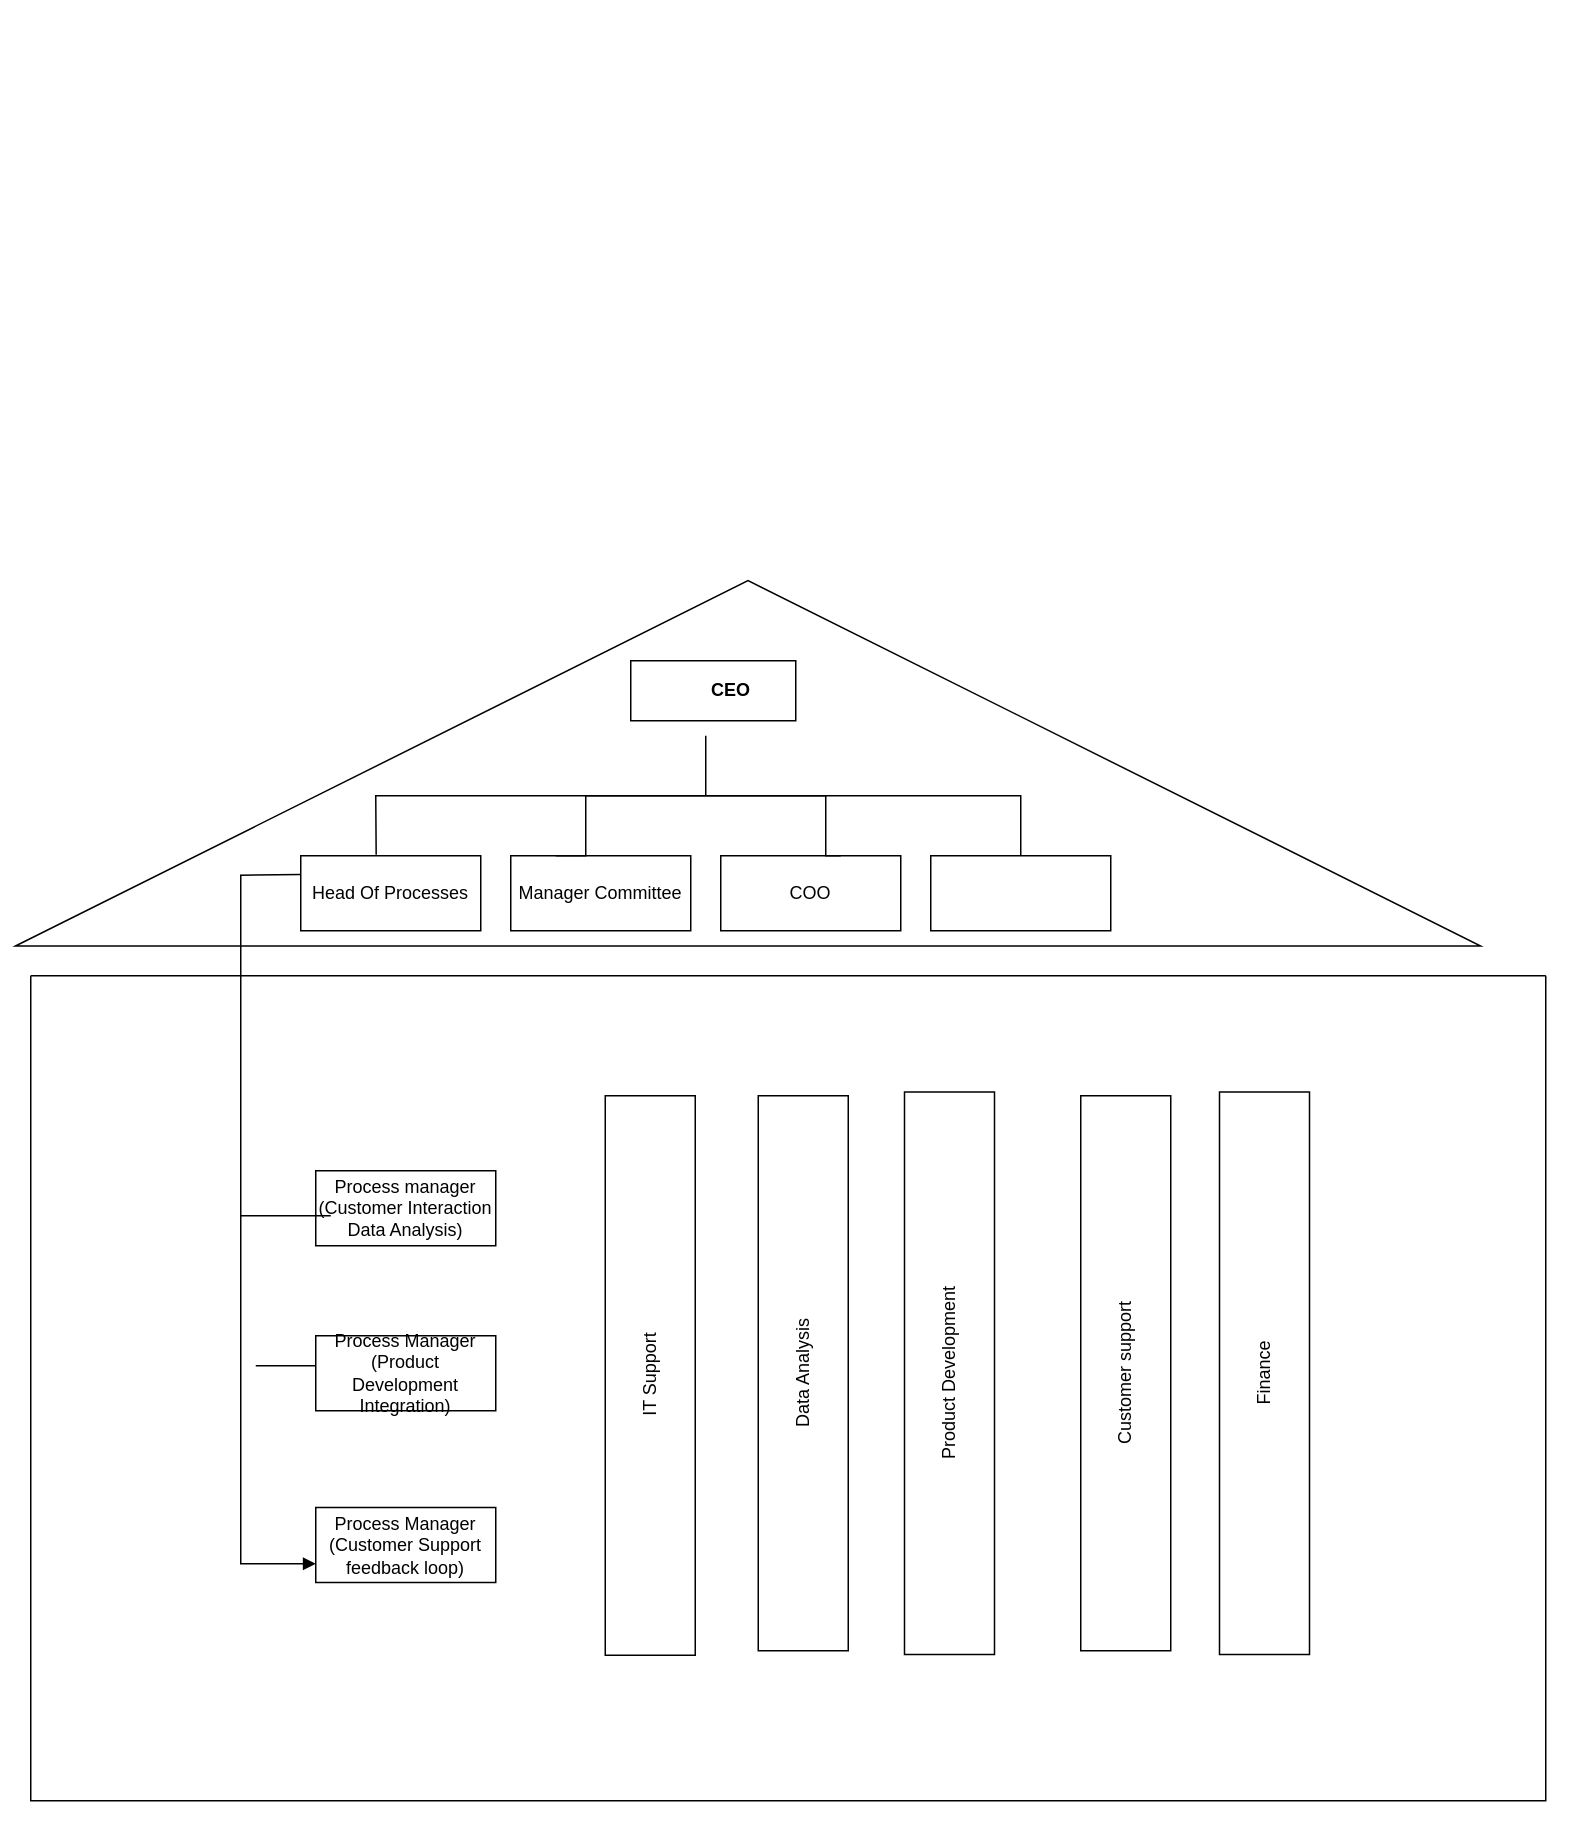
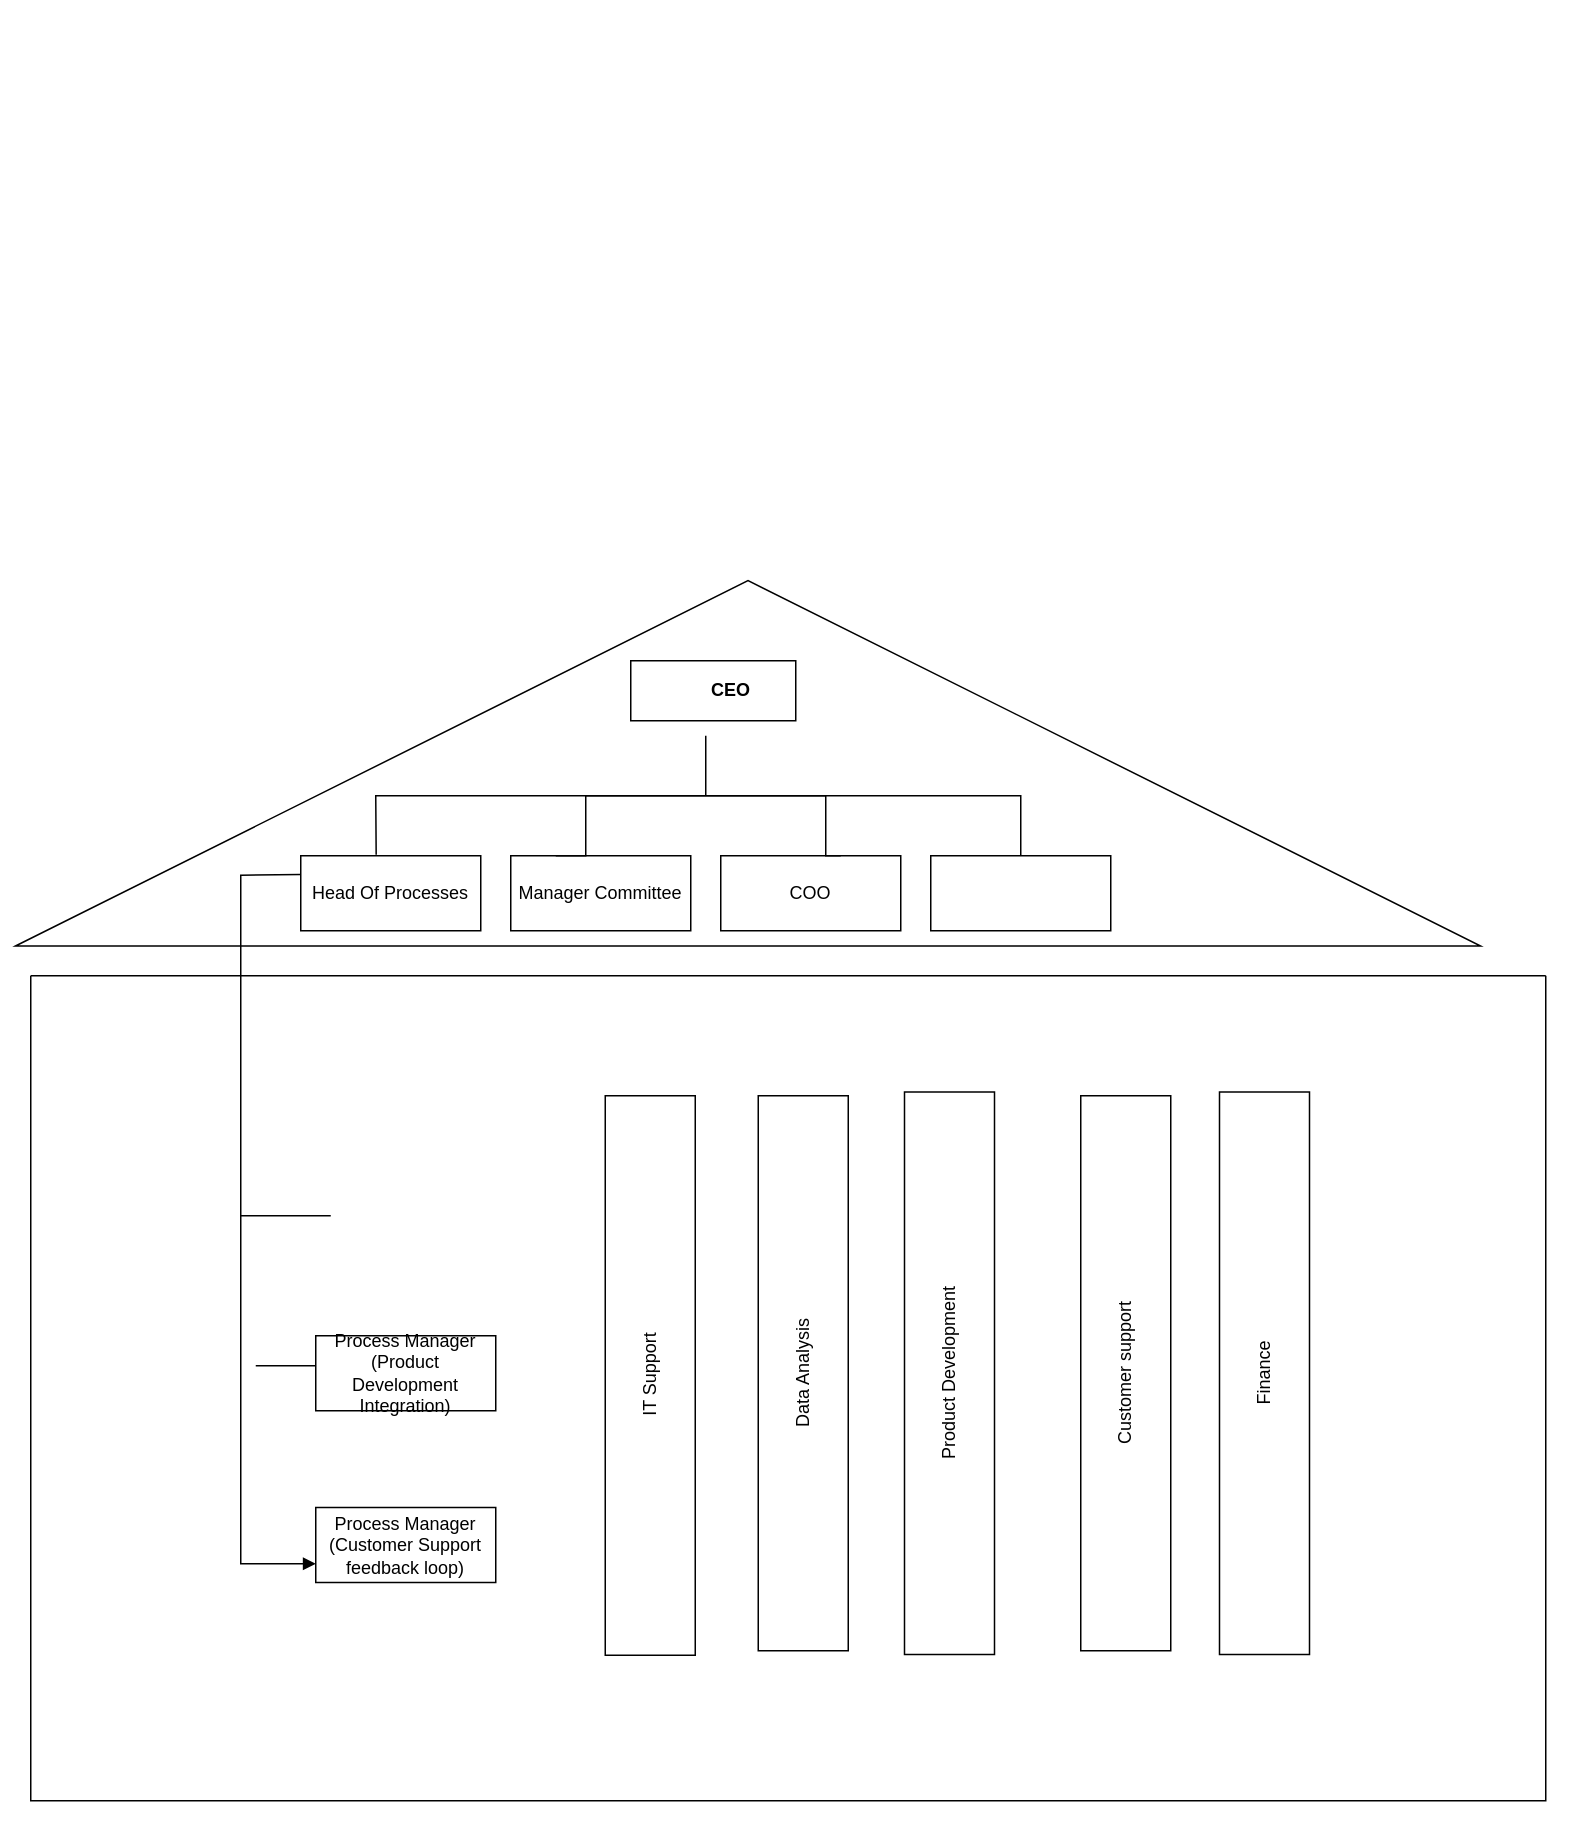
  <mxCell id="0" />
  <mxCell id="1" parent="0" />
  <mxCell id="2" value="" style="triangle;whiteSpace=wrap;html=1;rotation=-90;" vertex="1" parent="1"><mxGeometry x="376.39" y="20" width="243.61" height="976.77" as="geometry" /></mxCell>
  <mxCell id="3" value="CEO" style="label;image=https://cdn3.iconfinder.com/data/icons/user-avatars-1/512/users-9-2-128.png;whiteSpace=wrap;html=1;rounded=0;glass=0;treeFolding=1;treeMoving=1;" parent="1" vertex="1"><mxGeometry x="420" y="440" width="110" height="40" as="geometry" /></mxCell>
  <mxCell id="4" value="Head Of Processes" style="rounded=0;whiteSpace=wrap;html=1;" vertex="1" parent="1"><mxGeometry x="200" y="570" width="120" height="50" as="geometry" /></mxCell>
  <mxCell id="5" value="Manager Committee" style="rounded=0;whiteSpace=wrap;html=1;" vertex="1" parent="1"><mxGeometry x="340" y="570" width="120" height="50" as="geometry" /></mxCell>
  <mxCell id="6" value="COO" style="rounded=0;whiteSpace=wrap;html=1;" vertex="1" parent="1"><mxGeometry x="480" y="570" width="120" height="50" as="geometry" /></mxCell>
  <mxCell id="7" value="" style="rounded=0;whiteSpace=wrap;html=1;" vertex="1" parent="1"><mxGeometry x="620" y="570" width="120" height="50" as="geometry" /></mxCell>
  <mxCell id="8" value="" style="endArrow=none;html=1;rounded=0;" edge="1" parent="1"><mxGeometry width="50" height="50" relative="1" as="geometry"><mxPoint x="470" y="530" as="sourcePoint" /><mxPoint x="470" y="490" as="targetPoint" /><Array as="points"><mxPoint x="470" y="510" /></Array></mxGeometry></mxCell>
  <mxCell id="9" value="" style="endArrow=none;html=1;rounded=0;exitX=0.5;exitY=0;exitDx=0;exitDy=0;entryX=0.419;entryY=-0.014;entryDx=0;entryDy=0;entryPerimeter=0;" edge="1" parent="1" source="7" target="4"><mxGeometry width="50" height="50" relative="1" as="geometry"><mxPoint x="590" y="535" as="sourcePoint" /><mxPoint x="340" y="530" as="targetPoint" /><Array as="points"><mxPoint x="680" y="530" /><mxPoint x="650" y="530" /><mxPoint x="610" y="530" /><mxPoint x="520" y="530" /><mxPoint x="250" y="530" /></Array></mxGeometry></mxCell>
  <mxCell id="10" value="" style="endArrow=none;html=1;rounded=0;entryX=0.25;entryY=0;entryDx=0;entryDy=0;" edge="1" parent="1" target="5"><mxGeometry width="50" height="50" relative="1" as="geometry"><mxPoint x="560" y="570" as="sourcePoint" /><mxPoint x="260" y="570" as="targetPoint" /><Array as="points"><mxPoint x="550" y="570" /><mxPoint x="550" y="550" /><mxPoint x="550" y="530" /><mxPoint x="460" y="530" /><mxPoint x="390" y="530" /><mxPoint x="390" y="570" /></Array></mxGeometry></mxCell>
  <mxCell id="11" value="" style="swimlane;startSize=0;" vertex="1" parent="1"><mxGeometry y="650" width="1010" height="550" as="geometry" x="20" /></mxCell>
  <mxCell id="12" value="Process Manager (Customer Support feedback loop)" style="rounded=0;whiteSpace=wrap;html=1;" vertex="1" parent="11"><mxGeometry x="190" y="354.5" width="120" height="50" as="geometry" /></mxCell>
  <mxCell id="13" value="Process Manager (Product Development Integration)" style="rounded=0;whiteSpace=wrap;html=1;" vertex="1" parent="11"><mxGeometry x="190" y="240" width="120" height="50" as="geometry" /></mxCell>
- <mxCell id="14" value="Process manager (Customer Interaction Data Analysis)" style="rounded=0;whiteSpace=wrap;html=1;" vertex="1" parent="11"><mxGeometry x="190" y="130" width="120" height="50" as="geometry" /></mxCell>
  <mxCell id="15" value="" style="endArrow=none;html=1;rounded=0;" edge="1" parent="11"><mxGeometry width="50" height="50" relative="1" as="geometry"><mxPoint x="150" y="260" as="sourcePoint" /><mxPoint x="190" y="260" as="targetPoint" /></mxGeometry></mxCell>
  <mxCell id="16" value="" style="endArrow=none;html=1;rounded=0;" edge="1" parent="11"><mxGeometry width="50" height="50" relative="1" as="geometry"><mxPoint x="140" y="160" as="sourcePoint" /><mxPoint x="200" y="160" as="targetPoint" /></mxGeometry></mxCell>
  <mxCell id="17" value="Data Analysis" style="rounded=0;whiteSpace=wrap;html=1;rotation=-90;" vertex="1" parent="11"><mxGeometry x="330" y="235" width="370" height="60" as="geometry" /></mxCell>
  <mxCell id="18" value="Product Development" style="rounded=0;whiteSpace=wrap;html=1;rotation=-90;" vertex="1" parent="11"><mxGeometry x="425" y="235" width="375" height="60" as="geometry" /></mxCell>
  <mxCell id="19" value="Customer support" style="rounded=0;whiteSpace=wrap;html=1;rotation=-90;" vertex="1" parent="11"><mxGeometry x="545" y="235" width="370" height="60" as="geometry" /></mxCell>
  <mxCell id="20" value="IT Support" style="rounded=0;whiteSpace=wrap;html=1;rotation=-90;" vertex="1" parent="11"><mxGeometry x="226.5" y="236.5" width="373" height="60" as="geometry" /></mxCell>
  <mxCell id="21" value="Finance" style="rounded=0;whiteSpace=wrap;html=1;rotation=-90;" vertex="1" parent="11"><mxGeometry x="635" y="235" width="375" height="60" as="geometry" /></mxCell>
  <mxCell id="22" value="" style="endArrow=block;html=1;rounded=0;entryX=0;entryY=0.75;entryDx=0;entryDy=0;exitX=0;exitY=0.25;exitDx=0;exitDy=0;" edge="1" parent="1" source="4" target="12"><mxGeometry width="50" height="50" relative="1" as="geometry"><mxPoint x="590" y="740" as="sourcePoint" /><mxPoint x="160" y="759" as="targetPoint" /><Array as="points"><mxPoint x="160" y="583" /><mxPoint x="160" y="720" /><mxPoint x="160" y="1042" /></Array></mxGeometry></mxCell>
